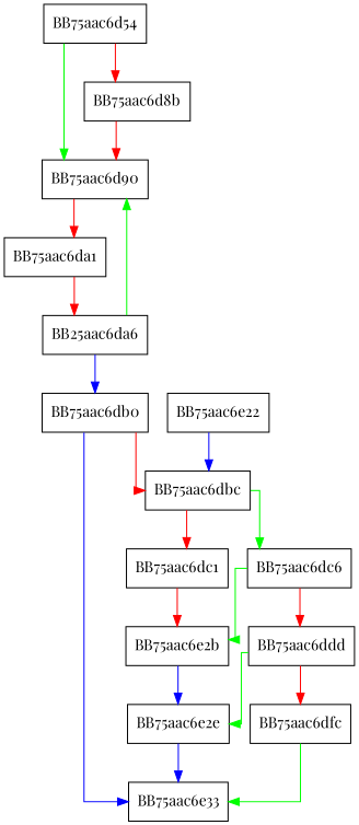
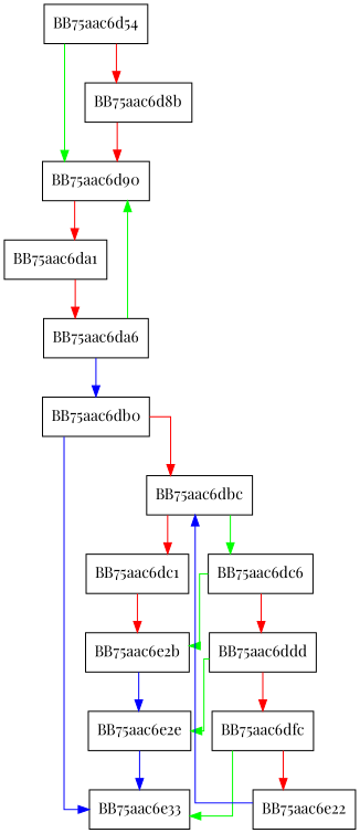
  digraph {
    fontname="Playfair Display"
    splines=ortho
    node [fontname="Playfair Display" shape=box]
    edge [color=red fontname="Playfair Display"]
    BB75aac6d54
    BB75aac6d90
    BB75aac6d8b
    BB75aac6da1
-   BB75aac6da6 [label=BB25aac6da6]
+   BB75aac6da6
    BB75aac6db0
    BB75aac6e33
    BB75aac6dbc
    BB75aac6dc6
    BB75aac6dc1
    BB75aac6e2b
    BB75aac6ddd
    BB75aac6e2e
    BB75aac6dfc
    BB75aac6e22
    BB75aac6d54 -> BB75aac6d90 [color=green]
    BB75aac6d54 -> BB75aac6d8b
    BB75aac6d90 -> BB75aac6da1
    BB75aac6d8b -> BB75aac6d90
    BB75aac6da1 -> BB75aac6da6
    BB75aac6da6 -> BB75aac6d90 [color=green]
    BB75aac6da6 -> BB75aac6db0 [color=blue]
    BB75aac6db0 -> BB75aac6e33 [color=blue]
    BB75aac6db0 -> BB75aac6dbc
    BB75aac6dbc -> BB75aac6dc6 [color=green]
    BB75aac6dbc -> BB75aac6dc1
    BB75aac6dc6 -> BB75aac6e2b [color=green]
    BB75aac6dc6 -> BB75aac6ddd
    BB75aac6dc1 -> BB75aac6e2b
    BB75aac6e2b -> BB75aac6e2e [color=blue]
    BB75aac6ddd -> BB75aac6e2e [color=green]
    BB75aac6ddd -> BB75aac6dfc
    BB75aac6e2e -> BB75aac6e33 [color=blue]
    BB75aac6dfc -> BB75aac6e33 [color=green]
+   BB75aac6dfc -> BB75aac6e22
    BB75aac6e22 -> BB75aac6dbc [color=blue]
  }
